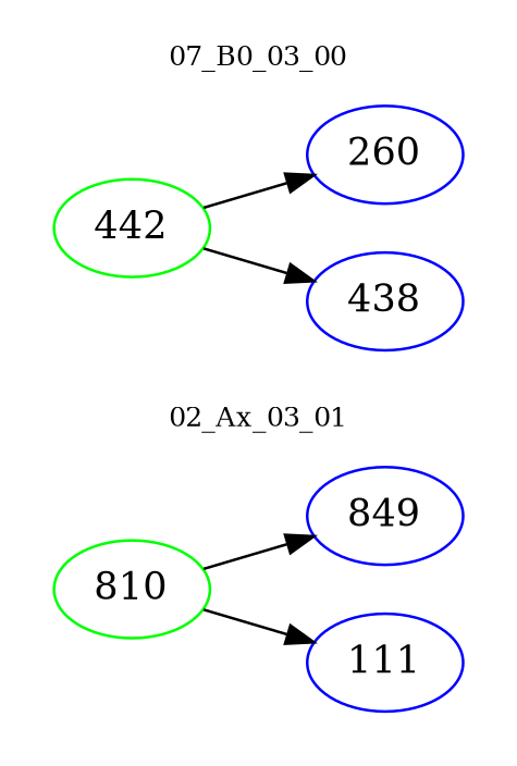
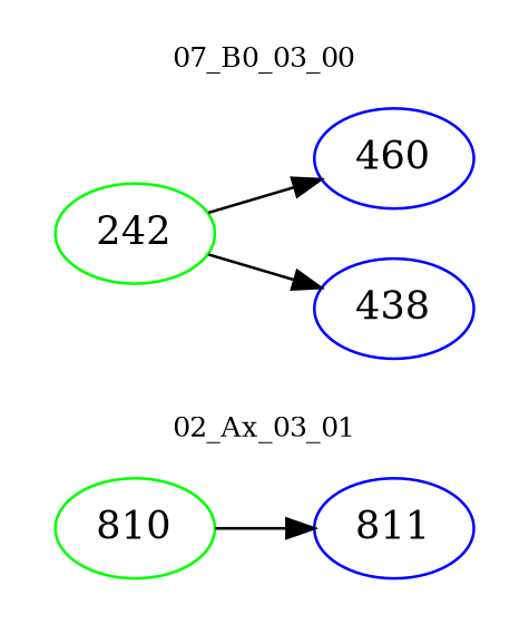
  digraph {
    rankdir=LR
    node [color=blue]
    edge [color=black]
    n1 [color=green label=810]
-   n2 [label=111]
-   n3 [label=849]
-   n4 [color=green label=442]
+   n2 [label=811]
+   n4 [color=green label=242]
    n5 [label=438]
-   n6 [label=260]
+   n6 [label=460]
    subgraph cluster_1 {
      color=white
      fontsize=10
      label="02_Ax_03_01"
      n1
      n2
-     n3
    }
    subgraph cluster_2 {
      color=white
      fontsize=10
      label="07_B0_03_00"
      n4
      n5
      n6
    }
    n1 -> n2
-   n1 -> n3
    n4 -> n5
    n4 -> n6
  }
